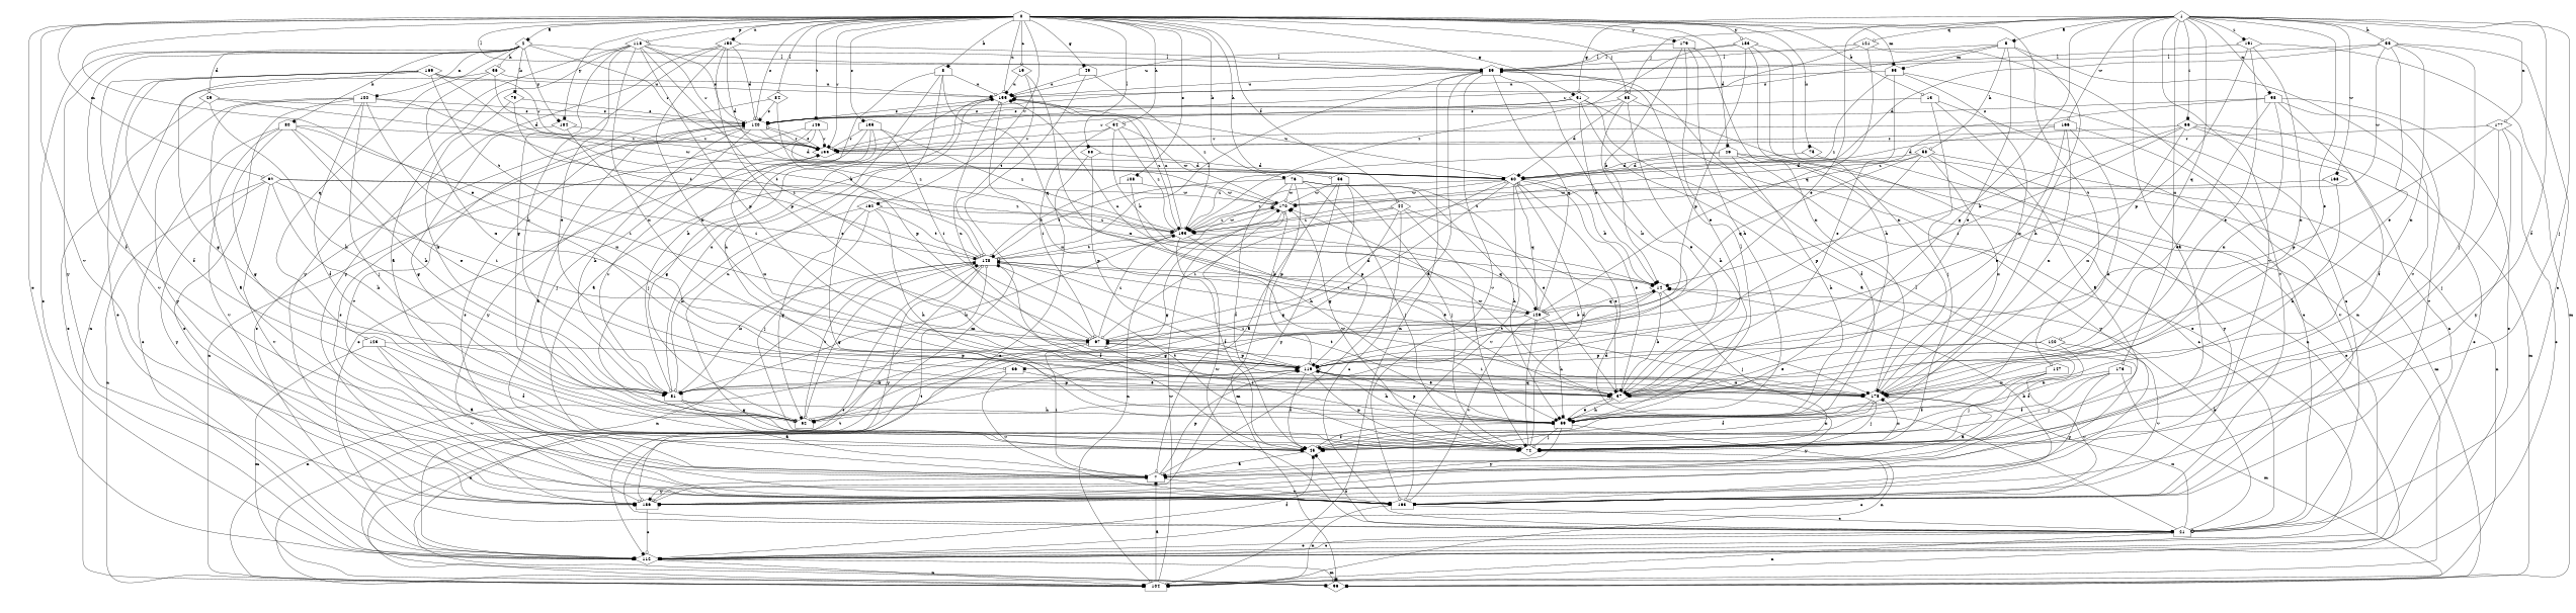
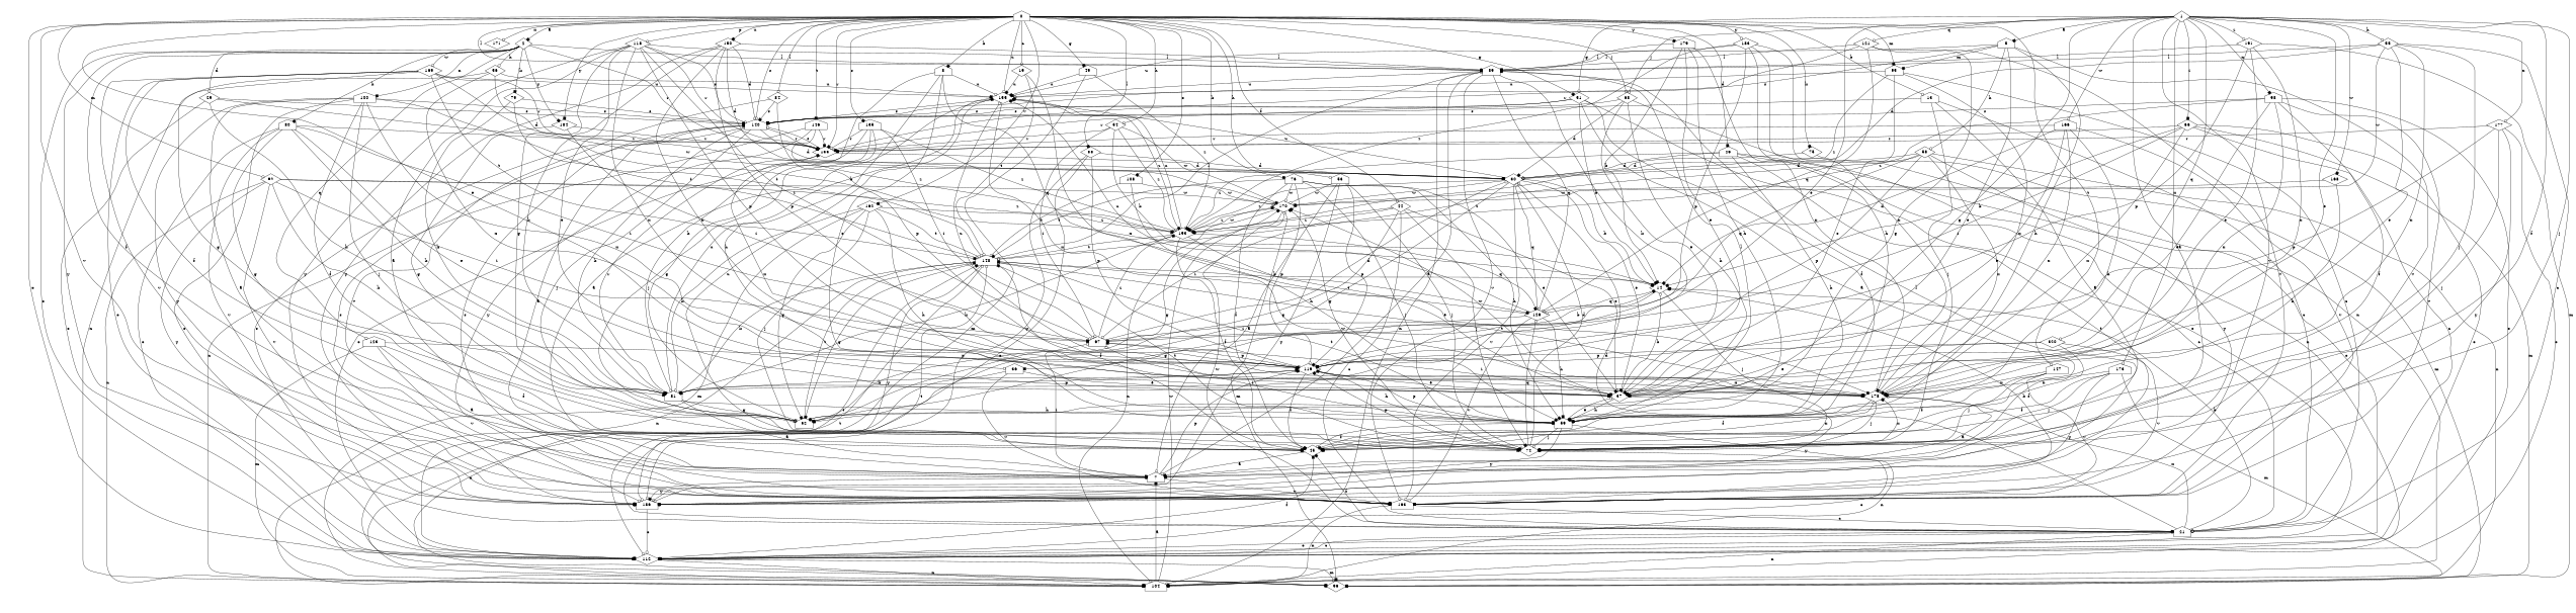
  strict digraph {
    node [shape=diamond]
    edge [arrowhead=odot]
    0 [shape=house]
    2
    8 [shape=house]
    13 [shape=house]
    19
    26 [shape=house]
    36 [shape=house]
    44
    49 [shape=house]
    51
    53 [shape=house]
    54
    68
    75
    76 [shape=house]
    84
    88
    89 [shape=house]
    92
    95 [shape=house]
    108 [shape=house]
    112
    118
    133
    135 [shape=house]
    140 [shape=house]
    146 [shape=house]
    147 [shape=house]
    150
    155
    162
    163 [shape=house]
+   171
    179 [shape=house]
    183
    184
    45
    29
    56
    79
    80 [shape=house]
    100 [shape=house]
    123 [shape=house]
    169
    186 [shape=house]
    37
    59 [shape=house]
    81 [shape=house]
    126
    7 [shape=house]
    74
    21 [shape=house]
    148 [shape=house]
    178
    30
    193
    104 [shape=house]
    52 [shape=house]
    67 [shape=house]
    96
    14
    119
    170
    1
    5 [shape=house]
    55
    66
    98 [shape=house]
-   120
+   120 [label=320]
    121
    166 [shape=house]
    168
    173 [shape=house]
    177
    191
    58
    0 -> 2 [arrowhead=box label=a]
    0 -> 8 [arrowhead=box label=b]
    0 -> 13 [label=b]
    0 -> 19 [label=c]
    0 -> 26 [arrowhead=box label=d]
    0 -> 36 [label=e]
    0 -> 44 [label=f]
    0 -> 49 [arrowhead=box label=g]
    0 -> 51 [arrowhead=box label=g]
    0 -> 53 [label=h]
    0 -> 54 [label=h]
    0 -> 68 [label=j]
    0 -> 75 [arrowhead=box label=k]
    0 -> 76 [arrowhead=box label=k]
    0 -> 84 [label=l]
    0 -> 88 [arrowhead=box label=l]
    0 -> 89 [arrowhead=box label=l]
    0 -> 92 [label=m]
    0 -> 95 [arrowhead=box label=m]
    0 -> 108 [arrowhead=box label=o]
    0 -> 112 [label=o]
    0 -> 118 [label=p]
    0 -> 133 [arrowhead=box label=r]
    0 -> 135 [arrowhead=box label=s]
    0 -> 140 [label=s]
    0 -> 146 [arrowhead=box label=t]
    0 -> 147 [label=t]
    0 -> 150 [arrowhead=box label=u]
    0 -> 155 [label=u]
    0 -> 162 [arrowhead=box label=v]
    0 -> 163 [label=v]
+   0 -> 171 [label=x]
    0 -> 179 [arrowhead=box label=y]
    0 -> 183 [label=y]
    0 -> 184 [arrowhead=box label=y]
    2 -> 89 [arrowhead=box label=l]
    2 -> 112 [arrowhead=box label=o]
    2 -> 133 [arrowhead=box label=r]
    2 -> 184 [arrowhead=box label=y]
    2 -> 45 [label=f]
    2 -> 29 [label=d]
    2 -> 56 [label=h]
    2 -> 79 [arrowhead=box label=k]
    2 -> 80 [arrowhead=box label=k]
    2 -> 100 [arrowhead=box label=n]
    2 -> 123 [label=q]
+   2 -> 169 [label=w]
    2 -> 186 [arrowhead=box label=y]
    8 -> 155 [label=u]
    8 -> 37 [arrowhead=box label=e]
    8 -> 59 [arrowhead=box label=h]
    8 -> 81 [label=k]
    8 -> 126 [arrowhead=box label=q]
    13 -> 140 [arrowhead=box label=s]
    13 -> 7 [label=a]
    13 -> 74 [label=j]
    13 -> 21 [label=c]
    19 -> 155 [arrowhead=box label=u]
    19 -> 148 [label=t]
    19 -> 178 [arrowhead=box label=x]
    26 -> 112 [arrowhead=box label=o]
-   26 -> 186 [label=y]
+   26 -> 186 [label=t]
    26 -> 59 [label=h]
    26 -> 21 [label=c]
    26 -> 30 [label=d]
    26 -> 193 [arrowhead=box label=z]
    36 -> 163 [arrowhead=box label=v]
    36 -> 37 [arrowhead=box label=e]
    36 -> 104 [arrowhead=box label=n]
    44 -> 37 [label=e]
    44 -> 74 [arrowhead=box label=j]
    44 -> 21 [label=c]
    44 -> 193 [arrowhead=box label=z]
    44 -> 52 [label=g]
    44 -> 67 [label=i]
    49 -> 155 [arrowhead=box label=u]
    49 -> 193 [label=z]
    49 -> 96 [label=m]
    51 -> 112 [arrowhead=box label=o]
    51 -> 133 [arrowhead=box label=r]
    51 -> 140 [arrowhead=box label=s]
    51 -> 45 [arrowhead=box label=f]
    51 -> 7 [arrowhead=box label=a]
    51 -> 14 [arrowhead=box label=b]
    53 -> 186 [label=y]
    53 -> 7 [label=a]
    53 -> 74 [label=j]
    53 -> 119 [arrowhead=box label=p]
    53 -> 170 [label=w]
    54 -> 133 [label=r]
    54 -> 193 [label=z]
    54 -> 67 [label=i]
    54 -> 14 [label=b]
    54 -> 170 [arrowhead=box label=w]
    68 -> 140 [label=s]
    68 -> 37 [label=e]
    68 -> 59 [label=h]
    68 -> 30 [arrowhead=box label=d]
    68 -> 104 [arrowhead=box label=n]
    75 -> 30 [label=d]
    75 -> 96 [arrowhead=box label=m]
    76 -> 45 [arrowhead=box label=f]
    76 -> 37 [arrowhead=box label=e]
    76 -> 59 [arrowhead=box label=h]
    76 -> 74 [arrowhead=box label=j]
    76 -> 148 [arrowhead=box label=t]
    76 -> 119 [label=p]
    76 -> 170 [label=w]
    84 -> 140 [arrowhead=box label=s]
    84 -> 163 [label=v]
    84 -> 119 [label=p]
-   88 -> 112 [arrowhead=box label=o]
+   88 -> 112 [label=o]
+   88 -> 186 [label=y]
    88 -> 30 [label=d]
    88 -> 119 [label=p]
    89 -> 155 [label=u]
    89 -> 163 [label=v]
    89 -> 81 [arrowhead=box label=k]
    89 -> 126 [label=q]
    89 -> 7 [label=a]
    89 -> 104 [label=n]
    92 -> 163 [label=v]
    92 -> 186 [label=y]
    92 -> 81 [arrowhead=box label=k]
    92 -> 193 [label=z]
    92 -> 104 [arrowhead=box label=n]
    92 -> 67 [arrowhead=box label=i]
    92 -> 170 [label=w]
    95 -> 155 [label=u]
    95 -> 37 [arrowhead=box label=e]
    95 -> 21 [label=c]
    95 -> 178 [label=x]
    95 -> 193 [arrowhead=box label=z]
    108 -> 59 [arrowhead=box label=h]
    108 -> 148 [label=t]
    108 -> 170 [label=w]
    112 -> 45 [arrowhead=box label=f]
    112 -> 21 [label=c]
    112 -> 148 [arrowhead=box label=t]
    112 -> 104 [arrowhead=box label=n]
    112 -> 96 [label=m]
    118 -> 89 [arrowhead=box label=l]
    118 -> 133 [label=r]
    118 -> 140 [label=s]
    118 -> 186 [arrowhead=box label=y]
    118 -> 37 [arrowhead=box label=e]
    118 -> 7 [label=a]
    118 -> 178 [arrowhead=box label=x]
    118 -> 52 [label=g]
    118 -> 67 [label=i]
    118 -> 119 [label=p]
    133 -> 140 [label=s]
    133 -> 178 [label=x]
    133 -> 30 [arrowhead=box label=d]
    135 -> 112 [arrowhead=box label=o]
    135 -> 133 [label=r]
    135 -> 74 [arrowhead=box label=j]
    135 -> 193 [label=z]
    135 -> 52 [label=g]
    135 -> 67 [label=i]
    140 -> 133 [label=r]
    140 -> 81 [arrowhead=box label=k]
    140 -> 7 [label=a]
    140 -> 74 [arrowhead=box label=j]
    140 -> 30 [label=d]
    146 -> 133 [arrowhead=box label=r]
    146 -> 186 [label=y]
    146 -> 193 [label=z]
    146 -> 104 [arrowhead=box label=n]
    147 -> 163 [arrowhead=box label=v]
    147 -> 45 [arrowhead=box label=f]
    147 -> 74 [arrowhead=box label=j]
    147 -> 178 [arrowhead=box label=x]
    150 -> 89 [label=l]
    150 -> 140 [label=d]
    150 -> 186 [arrowhead=box label=y]
    150 -> 81 [arrowhead=box label=k]
    150 -> 178 [arrowhead=box label=x]
    150 -> 30 [arrowhead=box label=d]
    150 -> 119 [arrowhead=box label=p]
    155 -> 140 [arrowhead=box label=s]
    155 -> 7 [arrowhead=box label=a]
    155 -> 178 [label=x]
    155 -> 193 [arrowhead=box label=z]
    162 -> 59 [label=h]
    162 -> 81 [label=k]
    162 -> 74 [arrowhead=box label=j]
    162 -> 148 [label=t]
    162 -> 193 [arrowhead=box label=z]
    162 -> 52 [arrowhead=box label=g]
+   162 -> 96 [arrowhead=box label=m]
    163 -> 140 [label=s]
    163 -> 21 [arrowhead=box label=c]
    163 -> 104 [label=n]
    163 -> 14 [arrowhead=box label=b]
    179 -> 89 [label=l]
    179 -> 37 [arrowhead=box label=e]
    179 -> 59 [label=h]
    179 -> 178 [label=x]
    179 -> 14 [arrowhead=box label=b]
    183 -> 89 [arrowhead=box label=l]
    183 -> 59 [arrowhead=box label=h]
    183 -> 178 [arrowhead=box label=x]
    183 -> 193 [arrowhead=box label=z]
    183 -> 104 [label=n]
    183 -> 119 [label=p]
    184 -> 133 [arrowhead=box label=r]
    184 -> 52 [label=g]
    184 -> 67 [label=i]
    45 -> 155 [arrowhead=box label=u]
    45 -> 7 [arrowhead=box label=a]
    45 -> 178 [label=x]
    29 -> 112 [label=o]
    29 -> 140 [arrowhead=box label=s]
    29 -> 81 [arrowhead=box label=k]
    29 -> 170 [label=w]
    56 -> 155 [arrowhead=box label=u]
    56 -> 178 [arrowhead=box label=x]
    56 -> 104 [label=n]
    56 -> 14 [arrowhead=box label=b]
    79 -> 140 [arrowhead=box label=s]
    79 -> 81 [label=k]
    79 -> 148 [label=t]
    80 -> 112 [arrowhead=box label=o]
    80 -> 133 [arrowhead=box label=r]
    80 -> 163 [arrowhead=box label=v]
    80 -> 37 [arrowhead=box label=e]
    80 -> 81 [arrowhead=box label=k]
    80 -> 52 [label=g]
    80 -> 67 [arrowhead=box label=i]
    100 -> 112 [arrowhead=box label=o]
    100 -> 140 [arrowhead=box label=s]
    100 -> 45 [arrowhead=box label=f]
    100 -> 186 [arrowhead=box label=y]
    100 -> 7 [label=a]
    100 -> 74 [label=j]
    100 -> 148 [label=t]
    100 -> 178 [label=x]
    123 -> 163 [label=v]
    123 -> 45 [arrowhead=box label=f]
    123 -> 7 [arrowhead=box label=a]
    123 -> 96 [arrowhead=box label=m]
    123 -> 119 [arrowhead=box label=p]
    169 -> 112 [label=o]
    169 -> 133 [label=r]
    169 -> 155 [label=u]
    169 -> 163 [arrowhead=box label=v]
    169 -> 45 [arrowhead=box label=f]
    169 -> 148 [arrowhead=box label=t]
    169 -> 30 [label=d]
    169 -> 52 [label=g]
    186 -> 89 [arrowhead=box label=l]
    186 -> 112 [label=o]
    186 -> 140 [label=s]
    37 -> 186 [label=y]
    37 -> 59 [arrowhead=box label=h]
    37 -> 67 [arrowhead=box label=i]
    37 -> 14 [label=b]
    37 -> 170 [arrowhead=box label=w]
    59 -> 89 [label=l]
    59 -> 45 [label=f]
    59 -> 186 [label=y]
    59 -> 37 [label=e]
    59 -> 74 [label=j]
    59 -> 148 [label=t]
    59 -> 104 [arrowhead=box label=n]
    59 -> 67 [label=i]
    59 -> 119 [arrowhead=box label=p]
    81 -> 133 [arrowhead=box label=r]
    81 -> 155 [label=u]
    81 -> 59 [label=h]
    81 -> 7 [arrowhead=box label=a]
    81 -> 52 [label=g]
    81 -> 119 [arrowhead=box label=p]
    126 -> 155 [arrowhead=box label=u]
    126 -> 163 [label=v]
    126 -> 59 [arrowhead=box label=h]
    126 -> 148 [arrowhead=box label=t]
    126 -> 67 [label=i]
    7 -> 163 [arrowhead=box label=v]
    7 -> 186 [arrowhead=box label=y]
    7 -> 67 [label=i]
    7 -> 119 [arrowhead=box label=p]
    74 -> 112 [arrowhead=box label=o]
    74 -> 126 [label=q]
    74 -> 148 [arrowhead=box label=t]
    74 -> 178 [arrowhead=box label=x]
    74 -> 30 [label=d]
-   119 -> 74 [arrowhead=box label=p]
+   74 -> 119 [arrowhead=box label=p]
    74 -> 170 [arrowhead=box label=w]
    21 -> 112 [label=o]
    21 -> 140 [arrowhead=box label=s]
    21 -> 45 [arrowhead=box label=f]
    21 -> 148 [label=t]
    21 -> 178 [label=x]
    21 -> 30 [label=d]
    21 -> 104 [label=n]
    21 -> 14 [arrowhead=box label=b]
    21 -> 170 [label=w]
    148 -> 89 [label=l]
    148 -> 45 [label=f]
    148 -> 186 [label=y]
    148 -> 81 [label=k]
    148 -> 104 [arrowhead=box label=n]
-   148 -> 52 [label=g]
+   148 -> 52 [arrowhead=box label=g]
    148 -> 14 [label=b]
    178 -> 45 [label=f]
    178 -> 7 [label=a]
    178 -> 74 [label=j]
    178 -> 148 [label=t]
    30 -> 155 [arrowhead=box label=u]
    30 -> 163 [label=v]
    30 -> 37 [arrowhead=box label=e]
    30 -> 126 [label=q]
    30 -> 193 [arrowhead=box label=z]
    30 -> 52 [arrowhead=box label=g]
    30 -> 14 [arrowhead=box label=b]
    30 -> 170 [label=w]
    193 -> 155 [arrowhead=box label=u]
    193 -> 45 [arrowhead=box label=f]
    193 -> 37 [arrowhead=box label=e]
    193 -> 81 [arrowhead=box label=k]
    193 -> 126 [arrowhead=box label=q]
    193 -> 148 [label=t]
    193 -> 170 [arrowhead=box label=w]
    104 -> 7 [arrowhead=box label=a]
    104 -> 170 [arrowhead=box label=w]
    52 -> 148 [arrowhead=box label=t]
    67 -> 30 [label=d]
    67 -> 193 [arrowhead=box label=z]
-   67 -> 104 [label=n]
    67 -> 14 [arrowhead=box label=b]
    67 -> 119 [label=p]
    96 -> 148 [label=t]
    14 -> 126 [label=q]
    14 -> 74 [label=j]
    14 -> 52 [arrowhead=box label=g]
    119 -> 155 [label=u]
    119 -> 45 [arrowhead=box label=f]
    119 -> 37 [label=e]
    119 -> 59 [arrowhead=box label=h]
    119 -> 81 [label=k]
    119 -> 178 [label=x]
    170 -> 193 [label=z]
    170 -> 104 [label=n]
    170 -> 52 [label=g]
    170 -> 96 [arrowhead=box label=m]
    1 -> 36 [arrowhead=box label=e]
    1 -> 51 [label=g]
    1 -> 68 [label=j]
    1 -> 163 [label=v]
    1 -> 45 [label=f]
    1 -> 37 [arrowhead=box label=e]
    1 -> 7 [label=a]
    1 -> 74 [label=j]
    1 -> 52 [label=g]
    1 -> 5 [arrowhead=box label=a]
    1 -> 55 [label=h]
    1 -> 66 [arrowhead=box label=i]
    1 -> 98 [arrowhead=box label=n]
    1 -> 120 [label=q]
    1 -> 121 [label=q]
    1 -> 166 [label=w]
    1 -> 168 [arrowhead=box label=w]
    1 -> 173 [label=x]
    1 -> 177 [label=x]
-   1 -> 191 [arrowhead=box label=z]
+   1 -> 191 [label=z]
    5 -> 95 [arrowhead=box label=m]
    5 -> 140 [arrowhead=box label=s]
    5 -> 155 [arrowhead=box label=u]
    5 -> 163 [label=v]
    5 -> 37 [arrowhead=box label=e]
    5 -> 59 [label=h]
    5 -> 58 [label=h]
    55 -> 89 [arrowhead=box label=l]
    55 -> 37 [arrowhead=box label=e]
    55 -> 74 [label=j]
    55 -> 21 [label=c]
    55 -> 178 [arrowhead=box label=x]
    55 -> 30 [label=d]
    55 -> 170 [arrowhead=box label=w]
    66 -> 112 [label=o]
    66 -> 133 [arrowhead=box label=r]
    66 -> 21 [label=c]
    66 -> 178 [label=x]
    66 -> 67 [arrowhead=box label=i]
    66 -> 96 [label=m]
    66 -> 14 [arrowhead=box label=b]
    98 -> 112 [arrowhead=box label=o]
    98 -> 140 [arrowhead=box label=s]
    98 -> 163 [label=v]
    98 -> 45 [arrowhead=box label=f]
    98 -> 37 [label=e]
    98 -> 178 [label=x]
    98 -> 193 [arrowhead=box label=z]
    120 -> 163 [label=v]
    120 -> 45 [arrowhead=box label=f]
    120 -> 37 [label=e]
    120 -> 119 [arrowhead=box label=p]
    121 -> 89 [arrowhead=box label=l]
    121 -> 133 [label=r]
    121 -> 163 [label=v]
    121 -> 126 [label=q]
+   121 -> 52 [arrowhead=box label=g]
    166 -> 133 [label=r]
    166 -> 163 [label=v]
    166 -> 37 [arrowhead=box label=e]
    166 -> 59 [arrowhead=box label=h]
    166 -> 178 [arrowhead=box label=x]
-   166 -> 30 [arrowhead=box label=d]
+   166 -> 14 [arrowhead=box label=d]
    168 -> 59 [label=h]
    168 -> 170 [label=w]
    173 -> 45 [arrowhead=box label=f]
    173 -> 186 [arrowhead=box label=y]
    173 -> 74 [arrowhead=box label=j]
    173 -> 178 [arrowhead=box label=x]
    173 -> 96 [arrowhead=box label=m]
    177 -> 112 [arrowhead=box label=o]
    177 -> 133 [label=r]
    177 -> 186 [arrowhead=box label=y]
    177 -> 74 [label=j]
    177 -> 119 [arrowhead=box label=p]
    191 -> 89 [label=l]
    191 -> 37 [label=e]
    191 -> 178 [arrowhead=box label=x]
    191 -> 96 [label=m]
    191 -> 119 [label=p]
    58 -> 186 [label=y]
    58 -> 126 [label=q]
    58 -> 148 [label=t]
    58 -> 178 [label=x]
    58 -> 30 [label=d]
    58 -> 104 [label=n]
    58 -> 119 [arrowhead=box label=p]
  }
